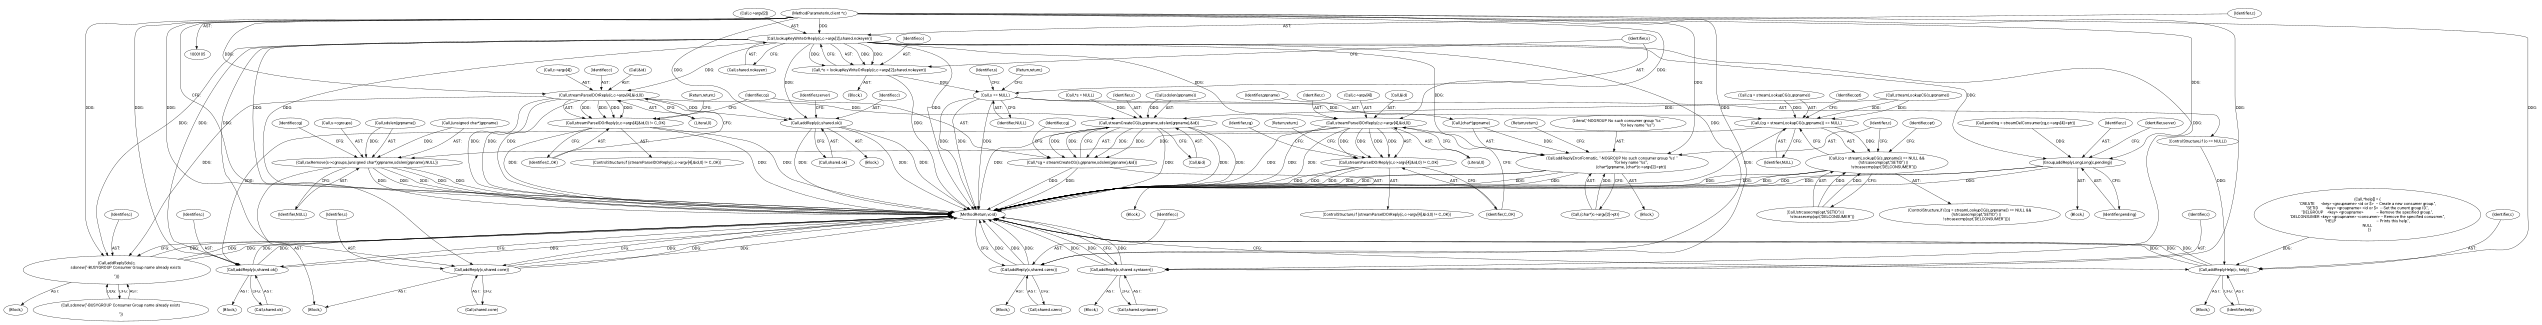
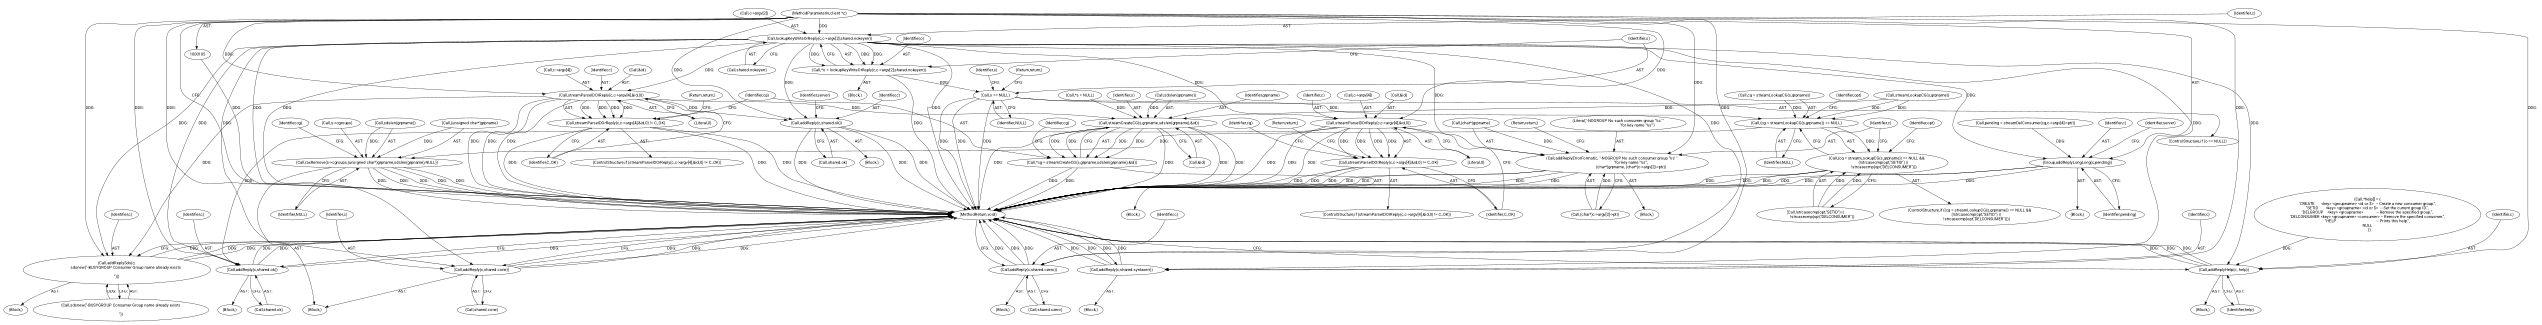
  digraph {
    fontname=Roboto
    node [fontname=Roboto]
    edge [fontname=Roboto]
    n1 [label="(Call,lookupKeyWriteOrReply(c,c->argv[2],shared.nokeyerr))"]
    n2 [label="(Call,*o = lookupKeyWriteOrReply(c,c->argv[2],shared.nokeyerr))"]
    n3 [label="(Call,addReplyErrorFormat(c, \"-NOGROUP No such consumer group '%s' \"\n                                   \"for key name '%s'\",\n                                   (char*)grpname, (char*)c->argv[2]->ptr))"]
    n4 [label="(Call,streamParseIDOrReply(c,c->argv[4],&id,0))"]
    n5 [label="(Call,addReply(c,shared.ok))"]
    n6 [label="(Call,addReplySds(c,\n                sdsnew(\"-BUSYGROUP Consumer Group name already exists\r\n\")))"]
    n7 [label="(Call,streamParseIDOrReply(c,c->argv[4],&id,0))"]
    n8 [label="(Call,addReply(c,shared.ok))"]
    n9 [label="(Call,addReply(c,shared.cone))"]
    n10 [label="(Call,addReply(c,shared.czero))"]
    n11 [label="(Group,addReplyLongLong(c,pending))"]
    n12 [label="(Call,addReplyHelp(c, help))"]
    n13 [label="(Call,addReply(c,shared.syntaxerr))"]
    n14 [label="(Call,shared.nokeyerr)"]
    n15 [label="(MethodReturn,void)"]
    n16 [label="(Call,o == NULL)"]
    n17 [label="(Block,)"]
    n18 [label="(Call,(char*)c->argv[2]->ptr)"]
    n19 [label="(Block,)"]
    n20 [label="(Call,streamParseIDOrReply(c,c->argv[4],&id,0) != C_OK)"]
    n21 [label="(Call,streamCreateCG(s,grpname,sdslen(grpname),&id))"]
    n22 [label="(Literal,0)"]
    n23 [label="(Call,shared.ok)"]
    n24 [label="(Block,)"]
    n25 [label="(Block,)"]
    n26 [label="(Call,sdsnew(\"-BUSYGROUP Consumer Group name already exists\r\n\"))"]
    n27 [label="(Call,streamParseIDOrReply(c,c->argv[4],&id,0) != C_OK)"]
    n28 [label="(Literal,0)"]
    n29 [label="(Call,shared.ok)"]
    n30 [label="(Block,)"]
    n31 [label="(Block,)"]
    n32 [label="(Call,shared.cone)"]
    n33 [label="(Call,shared.czero)"]
    n34 [label="(Block,)"]
    n35 [label="(Block,)"]
    n36 [label="(Identifier,pending)"]
    n37 [label="(Identifier,help)"]
    n38 [label="(Block,)"]
-   n39 [label="(Call,shared.syntaxerr)"]
    n40 [label="(Block,)"]
    n41 [label="(MethodParameterIn,client *c)"]
    1000105
    n43 [label="(Call,(cg = streamLookupCG(s,grpname)) == NULL)"]
    n44 [label="(Identifier,NULL)"]
    n45 [label="(ControlStructure,if (o == NULL))"]
    n46 [label="(Call,(cg = streamLookupCG(s,grpname)) == NULL &&\n            (!strcasecmp(opt,\"SETID\") ||\n             !strcasecmp(opt,\"DELCONSUMER\")))"]
    n47 [label="(Call,raxRemove(s->cgroups,(unsigned char*)grpname,sdslen(grpname),NULL))"]
    n48 [label="(Identifier,NULL)"]
    n49 [label="(Call,!strcasecmp(opt,\"SETID\") ||\n             !strcasecmp(opt,\"DELCONSUMER\"))"]
    n50 [label="(ControlStructure,if ((cg = streamLookupCG(s,grpname)) == NULL &&\n            (!strcasecmp(opt,\"SETID\") ||\n             !strcasecmp(opt,\"DELCONSUMER\"))))"]
    n51 [label="(Identifier,NULL)"]
    n52 [label="(Identifier,C_OK)"]
    n53 [label="(ControlStructure,if (streamParseIDOrReply(c,c->argv[4],&id,0) != C_OK))"]
    n54 [label="(Call,*cg = streamCreateCG(s,grpname,sdslen(grpname),&id))"]
    n55 [label="(Call,&id)"]
    n56 [label="(Block,)"]
    n57 [label="(ControlStructure,if (streamParseIDOrReply(c,c->argv[4],&id,0) != C_OK))"]
    n58 [label="(Identifier,C_OK)"]
    n59 [label="(Identifier,o)"]
    n60 [label="(Identifier,s)"]
    n61 [label="(Identifier,c)"]
    n62 [label="(Call,c->argv[2])"]
    n63 [label="(Call,(unsigned char*)grpname)"]
    n64 [label="(Return,return;)"]
    n65 [label="(Return,return;)"]
    n66 [label="(Identifier,c)"]
    n67 [label="(Call,(char*)grpname)"]
    n68 [label="(Identifier,c)"]
    n69 [label="(Call,pending = streamDelConsumer(cg,c->argv[4]->ptr))"]
    n70 [label="(Identifier,o)"]
    n71 [label="(Return,return;)"]
    n72 [label="(Identifier,cg)"]
    n73 [label="(Identifier,c)"]
    n74 [label="(Identifier,c)"]
    n75 [label="(Identifier,server)"]
    n76 [label="(Call,streamLookupCG(s,grpname))"]
    n77 [label="(Identifier,c)"]
    n78 [label="(Call,*help[] = {\n\"CREATE      <key> <groupname> <id or $>  -- Create a new consumer group.\",\n\"SETID       <key> <groupname> <id or $>  -- Set the current group ID.\",\n\"DELGROUP    <key> <groupname>            -- Remove the specified group.\",\n\"DELCONSUMER <key> <groupname> <consumer> -- Remove the specified conusmer.\",\n\"HELP                                     -- Prints this help.\",\nNULL\n    })"]
    n79 [label="(Identifier,c)"]
    n80 [label="(Identifier,server)"]
    n81 [label="(Identifier,c)"]
    n82 [label="(Identifier,c)"]
    n83 [label="(Identifier,c)"]
    n84 [label="(Call,cg = streamLookupCG(s,grpname))"]
    n85 [label="(Identifier,opt)"]
    n86 [label="(Identifier,opt)"]
    n87 [label="(Call,sdslen(grpname))"]
    n88 [label="(Call,c->argv[4])"]
    n89 [label="(Identifier,cg)"]
    n90 [label="(Identifier,cg)"]
    n91 [label="(Literal,\"-NOGROUP No such consumer group '%s' \"\n                                   \"for key name '%s'\")"]
    n92 [label="(Identifier,cg)"]
    n93 [label="(Return,return;)"]
    n94 [label="(Identifier,grpname)"]
    n95 [label="(Identifier,c)"]
    n96 [label="(Call,s->cgroups)"]
    n97 [label="(Call,sdslen(grpname))"]
    n98 [label="(Identifier,s)"]
    n99 [label="(Call,&id)"]
    n100 [label="(Call,c->argv[4])"]
    n101 [label="(Identifier,c)"]
    n102 [label="(Call,*s = NULL)"]
    n103 [label="(Call,&id)"]
    n1 -> n2 [label="AST: "]
    n1 -> n2 [label="DDG: "]
    n1 -> n2 [label="DDG: "]
    n1 -> n2 [label="DDG: "]
    n1 -> n3 [label="DDG: "]
    n1 -> n4 [label="DDG: "]
    n1 -> n5 [label="DDG: "]
    n1 -> n6 [label="DDG: "]
    n1 -> n7 [label="DDG: "]
    n1 -> n8 [label="DDG: "]
    n1 -> n9 [label="DDG: "]
    n1 -> n10 [label="DDG: "]
    n1 -> n11 [label="DDG: "]
-   n45 -> n12 [label="DDG: "]
+   n1 -> n12 [label="DDG: "]
    n1 -> n13 [label="DDG: "]
    n1 -> n14 [label="CFG: "]
    n1 -> n15 [label="DDG: "]
    n1 -> n15 [label="DDG: "]
    n1 -> n15 [label="DDG: "]
    n2 -> n1 [label="CFG: "]
    n2 -> n15 [label="DDG: "]
    n2 -> n16 [label="DDG: "]
    n2 -> n17 [label="AST: "]
    n3 -> n15 [label="DDG: "]
    n3 -> n15 [label="DDG: "]
    n3 -> n15 [label="DDG: "]
    n3 -> n15 [label="DDG: "]
    n3 -> n18 [label="CFG: "]
    n3 -> n19 [label="AST: "]
    n4 -> n5 [label="DDG: "]
    n4 -> n6 [label="DDG: "]
    n4 -> n15 [label="DDG: "]
    n4 -> n15 [label="DDG: "]
    n4 -> n15 [label="DDG: "]
    n4 -> n20 [label="AST: "]
    n4 -> n20 [label="DDG: "]
    n4 -> n20 [label="DDG: "]
    n4 -> n20 [label="DDG: "]
    n4 -> n20 [label="DDG: "]
    n4 -> n21 [label="DDG: "]
    n4 -> n22 [label="CFG: "]
    n5 -> n15 [label="DDG: "]
    n5 -> n15 [label="DDG: "]
    n5 -> n15 [label="DDG: "]
    n5 -> n23 [label="CFG: "]
    n5 -> n24 [label="AST: "]
    n6 -> n15 [label="DDG: "]
    n6 -> n15 [label="DDG: "]
    n6 -> n15 [label="DDG: "]
    n6 -> n25 [label="AST: "]
    n6 -> n26 [label="CFG: "]
    n7 -> n8 [label="DDG: "]
    n7 -> n15 [label="DDG: "]
    n7 -> n15 [label="DDG: "]
    n7 -> n15 [label="DDG: "]
    n7 -> n27 [label="AST: "]
    n7 -> n27 [label="DDG: "]
    n7 -> n27 [label="DDG: "]
    n7 -> n27 [label="DDG: "]
    n7 -> n27 [label="DDG: "]
    n7 -> n28 [label="CFG: "]
    n8 -> n15 [label="DDG: "]
    n8 -> n15 [label="DDG: "]
    n8 -> n15 [label="DDG: "]
    n8 -> n29 [label="CFG: "]
    n8 -> n30 [label="AST: "]
    n9 -> n15 [label="DDG: "]
    n9 -> n15 [label="DDG: "]
    n9 -> n15 [label="DDG: "]
    n9 -> n31 [label="AST: "]
    n9 -> n32 [label="CFG: "]
    n10 -> n15 [label="DDG: "]
    n10 -> n15 [label="DDG: "]
    n10 -> n15 [label="DDG: "]
    n10 -> n33 [label="CFG: "]
    n10 -> n34 [label="AST: "]
    n11 -> n15 [label="DDG: "]
    n11 -> n15 [label="DDG: "]
    n11 -> n15 [label="DDG: "]
    n11 -> n35 [label="AST: "]
    n11 -> n36 [label="CFG: "]
    n12 -> n15 [label="DDG: "]
    n12 -> n15 [label="DDG: "]
    n12 -> n15 [label="DDG: "]
    n12 -> n37 [label="CFG: "]
    n12 -> n38 [label="AST: "]
    n13 -> n15 [label="DDG: "]
    n13 -> n15 [label="DDG: "]
    n13 -> n15 [label="DDG: "]
-   n13 -> n39 [label="CFG: "]
    n13 -> n40 [label="AST: "]
    n14 -> n1 [label="AST: "]
    n15 -> n6 [label="CFG: "]
    n15 -> n8 [label="CFG: "]
    n15 -> n9 [label="CFG: "]
    n15 -> n10 [label="CFG: "]
    n15 -> n12 [label="CFG: "]
-   n15 -> n13 [label="CFG: "]
+   n15 -> n13 [label="DDG: "]
    n16 -> n15 [label="DDG: "]
    n16 -> n15 [label="DDG: "]
    n16 -> n15 [label="DDG: "]
    n16 -> n43 [label="DDG: "]
    n16 -> n44 [label="CFG: "]
    n16 -> n45 [label="AST: "]
    n18 -> n3 [label="AST: "]
    n18 -> n3 [label="DDG: "]
    n20 -> n15 [label="DDG: "]
    n20 -> n15 [label="DDG: "]
    n20 -> n15 [label="DDG: "]
    n20 -> n52 [label="CFG: "]
    n20 -> n53 [label="AST: "]
    n21 -> n15 [label="DDG: "]
    n21 -> n15 [label="DDG: "]
    n21 -> n15 [label="DDG: "]
    n21 -> n15 [label="DDG: "]
    n21 -> n54 [label="AST: "]
    n21 -> n54 [label="DDG: "]
    n21 -> n54 [label="DDG: "]
    n21 -> n54 [label="DDG: "]
    n21 -> n54 [label="DDG: "]
    n21 -> n55 [label="CFG: "]
    n22 -> n4 [label="AST: "]
    n23 -> n5 [label="AST: "]
    n26 -> n6 [label="AST: "]
    n26 -> n6 [label="DDG: "]
    n27 -> n15 [label="DDG: "]
    n27 -> n15 [label="DDG: "]
    n27 -> n15 [label="DDG: "]
    n27 -> n57 [label="AST: "]
    n27 -> n58 [label="CFG: "]
    n28 -> n7 [label="AST: "]
    n29 -> n8 [label="AST: "]
    n32 -> n9 [label="AST: "]
    n33 -> n10 [label="AST: "]
    n36 -> n11 [label="AST: "]
    n37 -> n12 [label="AST: "]
-   n39 -> n13 [label="AST: "]
    n41 -> n1 [label="DDG: "]
    n41 -> n3 [label="DDG: "]
    n41 -> n4 [label="DDG: "]
    n41 -> n5 [label="DDG: "]
    n41 -> n6 [label="DDG: "]
    n41 -> n7 [label="DDG: "]
    n41 -> n8 [label="DDG: "]
    n41 -> n9 [label="DDG: "]
    n41 -> n10 [label="DDG: "]
-   n41 -> n11 [label="DDG: "]
+   n41 -> n11 [label="AST: "]
    n41 -> n12 [label="DDG: "]
    n41 -> n13 [label="DDG: "]
    n41 -> n15 [label="CFG: "]
    n41 -> 1000105 [label="AST: "]
-   n43 -> n15 [label="DDG: "]
+   1000105 -> n15 [label="DDG: "]
    n43 -> n46 [label="AST: "]
    n43 -> n46 [label="DDG: "]
    n43 -> n47 [label="DDG: "]
    n43 -> n48 [label="CFG: "]
    n44 -> n16 [label="AST: "]
    n46 -> n15 [label="DDG: "]
    n46 -> n15 [label="DDG: "]
    n46 -> n15 [label="DDG: "]
    n46 -> n43 [label="CFG: "]
    n46 -> n49 [label="CFG: "]
    n46 -> n50 [label="AST: "]
    n47 -> n15 [label="DDG: "]
    n47 -> n15 [label="DDG: "]
    n47 -> n15 [label="DDG: "]
    n47 -> n15 [label="DDG: "]
    n47 -> n15 [label="DDG: "]
    n47 -> n31 [label="AST: "]
    n47 -> n51 [label="CFG: "]
    n48 -> n43 [label="AST: "]
    n49 -> n46 [label="AST: "]
    n49 -> n46 [label="DDG: "]
    n49 -> n46 [label="DDG: "]
    n51 -> n47 [label="AST: "]
    n52 -> n4 [label="CFG: "]
    n52 -> n20 [label="AST: "]
    n54 -> n15 [label="DDG: "]
    n54 -> n15 [label="DDG: "]
    n54 -> n21 [label="CFG: "]
    n54 -> n56 [label="AST: "]
    n55 -> n21 [label="AST: "]
    n58 -> n7 [label="CFG: "]
    n58 -> n27 [label="AST: "]
    n59 -> n2 [label="AST: "]
    n60 -> n21 [label="AST: "]
    n61 -> n8 [label="AST: "]
    n62 -> n1 [label="AST: "]
    n63 -> n47 [label="AST: "]
    n63 -> n47 [label="DDG: "]
    n64 -> n16 [label="CFG: "]
    n65 -> n20 [label="CFG: "]
    n66 -> n3 [label="AST: "]
    n66 -> n46 [label="CFG: "]
    n67 -> n3 [label="AST: "]
    n67 -> n3 [label="DDG: "]
    n68 -> n9 [label="AST: "]
    n69 -> n11 [label="DDG: "]
    n70 -> n2 [label="CFG: "]
    n70 -> n16 [label="AST: "]
    n71 -> n3 [label="CFG: "]
    n72 -> n20 [label="CFG: "]
    n72 -> n54 [label="AST: "]
    n73 -> n11 [label="AST: "]
    n74 -> n1 [label="AST: "]
    n75 -> n5 [label="CFG: "]
    n76 -> n21 [label="DDG: "]
    n76 -> n43 [label="DDG: "]
    n76 -> n43 [label="DDG: "]
    n77 -> n5 [label="AST: "]
    n78 -> n12 [label="DDG: "]
    n79 -> n13 [label="AST: "]
    n80 -> n11 [label="CFG: "]
    n81 -> n12 [label="AST: "]
    n82 -> n7 [label="AST: "]
    n83 -> n10 [label="AST: "]
    n84 -> n43 [label="AST: "]
    n84 -> n43 [label="DDG: "]
    n85 -> n43 [label="CFG: "]
    n86 -> n46 [label="CFG: "]
    n87 -> n21 [label="AST: "]
    n87 -> n21 [label="DDG: "]
    n88 -> n7 [label="AST: "]
    n89 -> n27 [label="CFG: "]
    n90 -> n47 [label="CFG: "]
    n91 -> n3 [label="AST: "]
    n92 -> n54 [label="CFG: "]
    n93 -> n27 [label="CFG: "]
-   n94 -> n67 [label="AST: "]
+   n94 -> n21 [label="AST: "]
    n95 -> n6 [label="AST: "]
    n96 -> n47 [label="AST: "]
    n97 -> n47 [label="AST: "]
    n97 -> n47 [label="DDG: "]
    n98 -> n16 [label="CFG: "]
    n99 -> n7 [label="AST: "]
    n100 -> n4 [label="AST: "]
    n101 -> n4 [label="AST: "]
    n102 -> n21 [label="DDG: "]
    n103 -> n4 [label="AST: "]
  }
